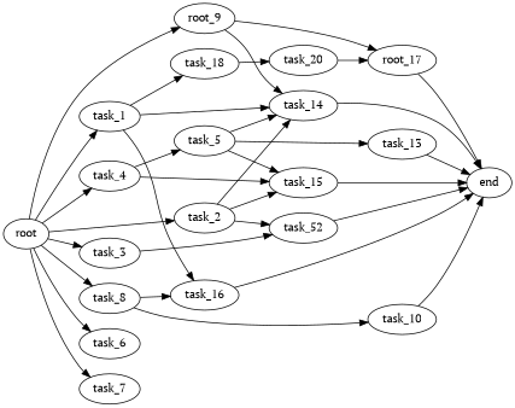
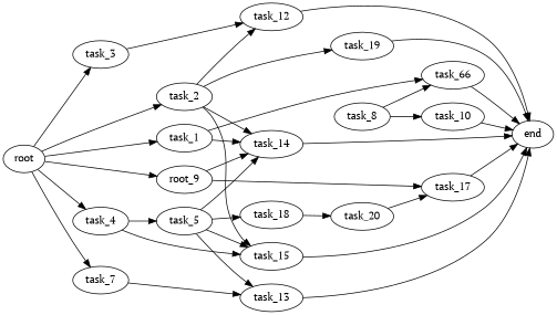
  digraph {
    fontname="PT Serif"
    rankdir=LR
    node [fontname="PT Serif"]
    edge [fontname="PT Serif"]
    root
    task_1
    task_2
    task_3
    task_4
-   task_6
    task_7
    task_8
    n9 [label=root_9]
    task_14
-   task_16
+   task_16 [label=task_66]
    task_15
-   task_12 [label=task_52]
+   task_12
+   task_19
    task_5
    task_13
    task_18
    task_10
-   task_17 [label=root_17]
+   task_17
    end
    task_20
    root -> task_1
    root -> task_2
    root -> task_3
    root -> task_4
-   root -> task_6
    root -> task_7
-   root -> task_8
    root -> n9
    task_1 -> task_14
    task_1 -> task_16
    task_2 -> task_14
    task_2 -> task_15
    task_2 -> task_12
+   task_2 -> task_19
    task_3 -> task_12
    task_4 -> task_15
    task_4 -> task_5
+   task_7 -> task_13
    task_8 -> task_16
    task_8 -> task_10
    n9 -> task_14
    n9 -> task_17
    task_14 -> end
    task_16 -> end
    task_15 -> end
    task_12 -> end
+   task_19 -> end
    task_5 -> task_14
    task_5 -> task_15
    task_5 -> task_13
-   task_1 -> task_18
+   task_5 -> task_18
    task_13 -> end
    task_18 -> task_20
    task_10 -> end
    task_17 -> end
    task_20 -> task_17
  }
